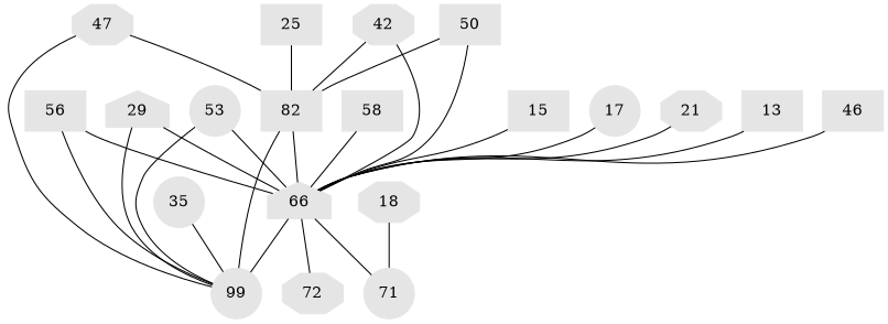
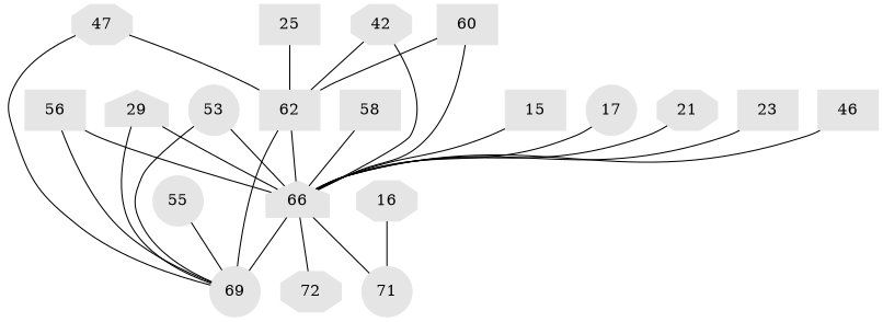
  graph {
    node [color=gray90 shape=box style=filled]
    66 [shape=house super="+8+11+19+50+41"]
-   69 [shape=circle super="+67+64+38+61" label=99]
+   69 [shape=circle super="+67+64+38+61"]
    71 [shape=circle super="+68"]
    72 [shape=octagon super="+32+63+70"]
    15
-   16 [shape=octagon label=18]
+   16 [shape=octagon]
    17 [shape=circle]
    21 [shape=octagon]
-   23 [label=13]
-   62 [super="+59+49+12" label=82]
+   23
+   62 [super="+59+49+12"]
    25
    29 [shape=house]
    42 [shape=octagon]
    46
    47 [shape=octagon]
    n16 [label=53 shape=circle super="+52"]
-   55 [shape=circle label=35]
+   55 [shape=circle]
    56
    58
-   60 [label=50]
+   60
    66 -- 69 [weight=28]
    66 -- 71 [weight=3]
    66 -- 72 [weight=10]
    15 -- 66 [weight=2]
    16 -- 71 [weight=2]
    17 -- 66 [weight=2]
    21 -- 66 [weight=2]
    23 -- 66 [weight=2]
    62 -- 66 [weight=22]
    62 -- 69 [weight=10]
    25 -- 62 [weight=2]
    29 -- 66
    29 -- 69
    42 -- 66
    42 -- 62
    46 -- 66
    47 -- 69
    47 -- 62
    n16 -- 66 [weight=2]
    n16 -- 69
    55 -- 69 [weight=2]
    56 -- 66
    56 -- 69
    58 -- 66 [weight=2]
    60 -- 66
    60 -- 62
  }
